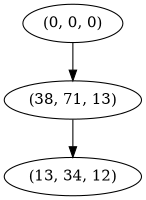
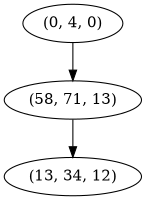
  digraph {
-   "(0, 0, 0)"
-   "(58, 71, 13)" [label="(38, 71, 13)"]
+   "(0, 0, 0)" [label="(0, 4, 0)"]
+   "(58, 71, 13)"
    "(13, 34, 12)"
    "(0, 0, 0)" -> "(58, 71, 13)"
    "(58, 71, 13)" -> "(13, 34, 12)"
  }
